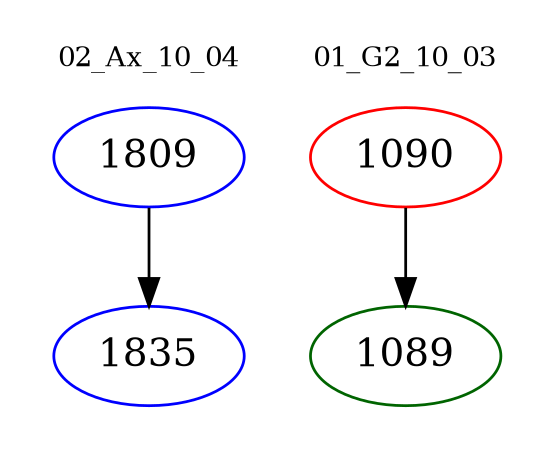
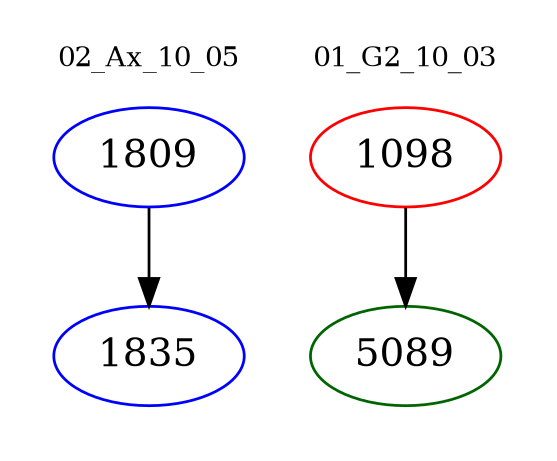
  digraph {
    node [color=blue]
    edge [color=black]
    n1 [label=1809]
    n2 [label=1835]
-   n3 [color=red label=1090]
-   n4 [color=darkgreen label=1089]
+   n3 [color=red label=1098]
+   n4 [color=darkgreen label=5089]
    subgraph cluster_1 {
      color=white
      fontsize=10
-     label="02_Ax_10_04"
+     label="02_Ax_10_05"
      n1
      n2
    }
    subgraph cluster_2 {
      color=white
      fontsize=10
      label="01_G2_10_03"
      n3
      n4
    }
    n1 -> n2
    n3 -> n4
  }
